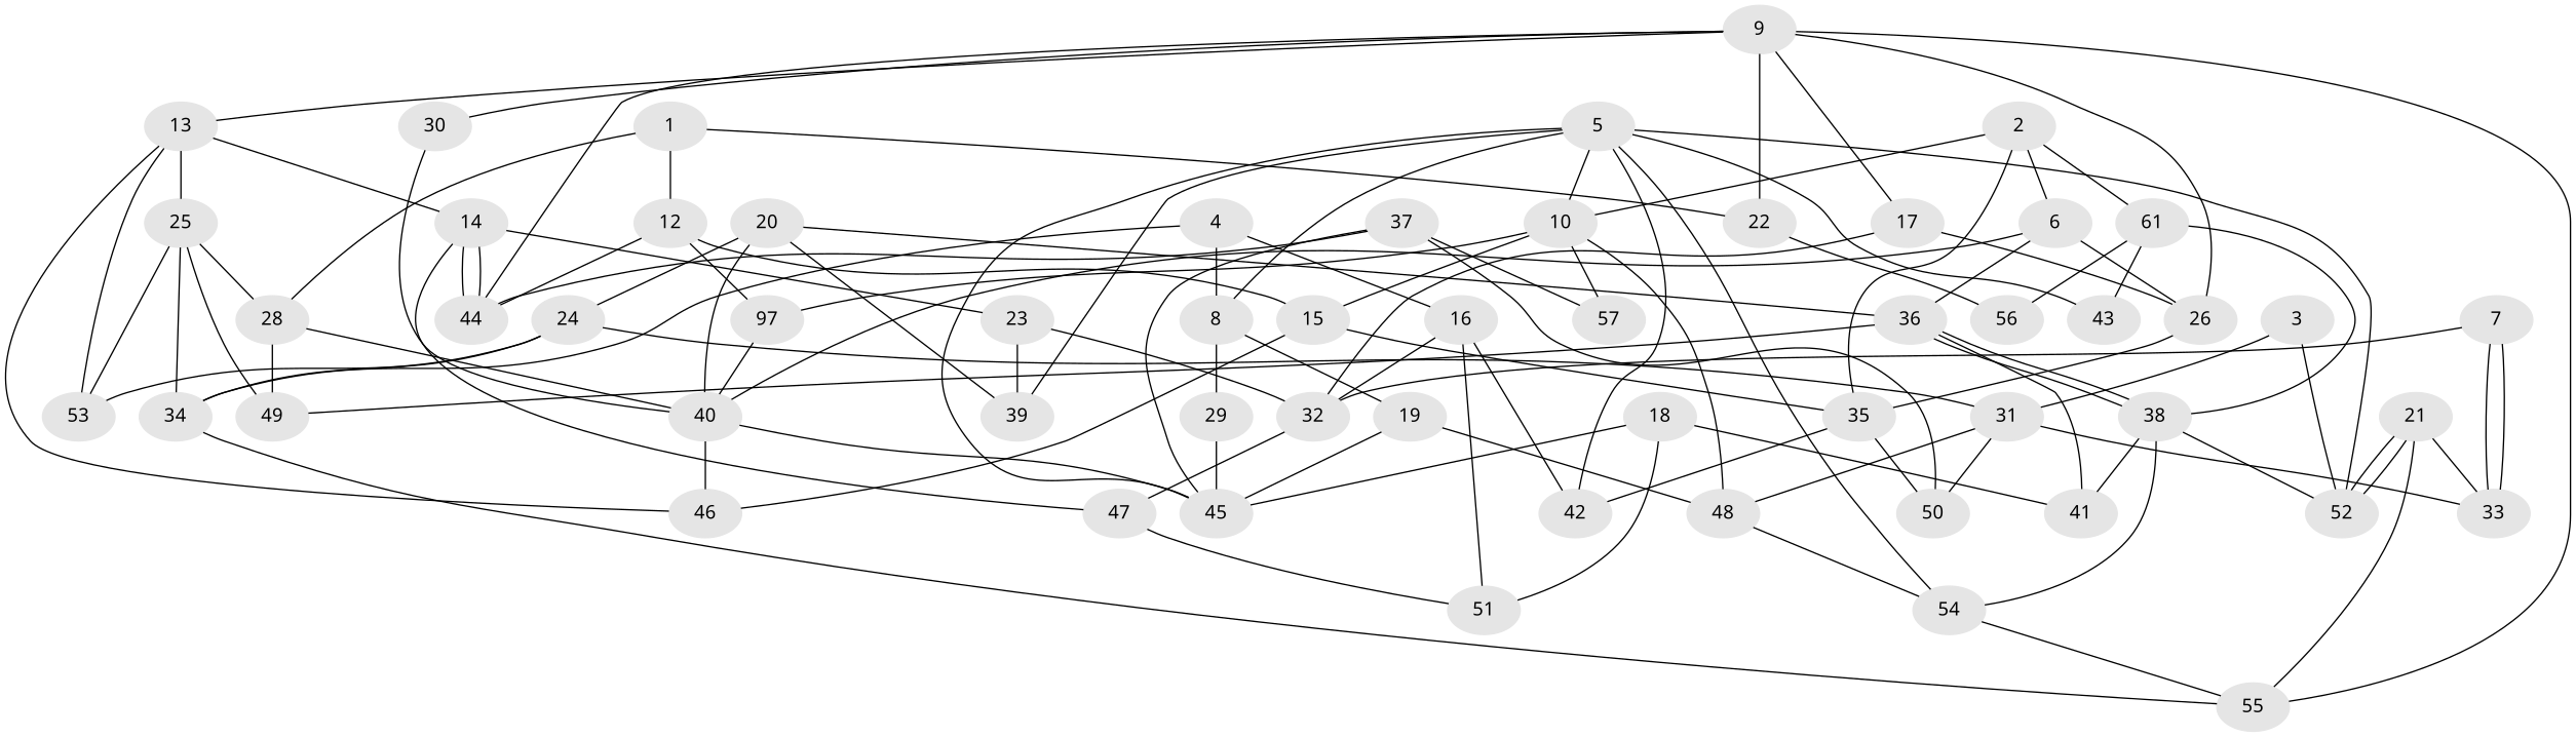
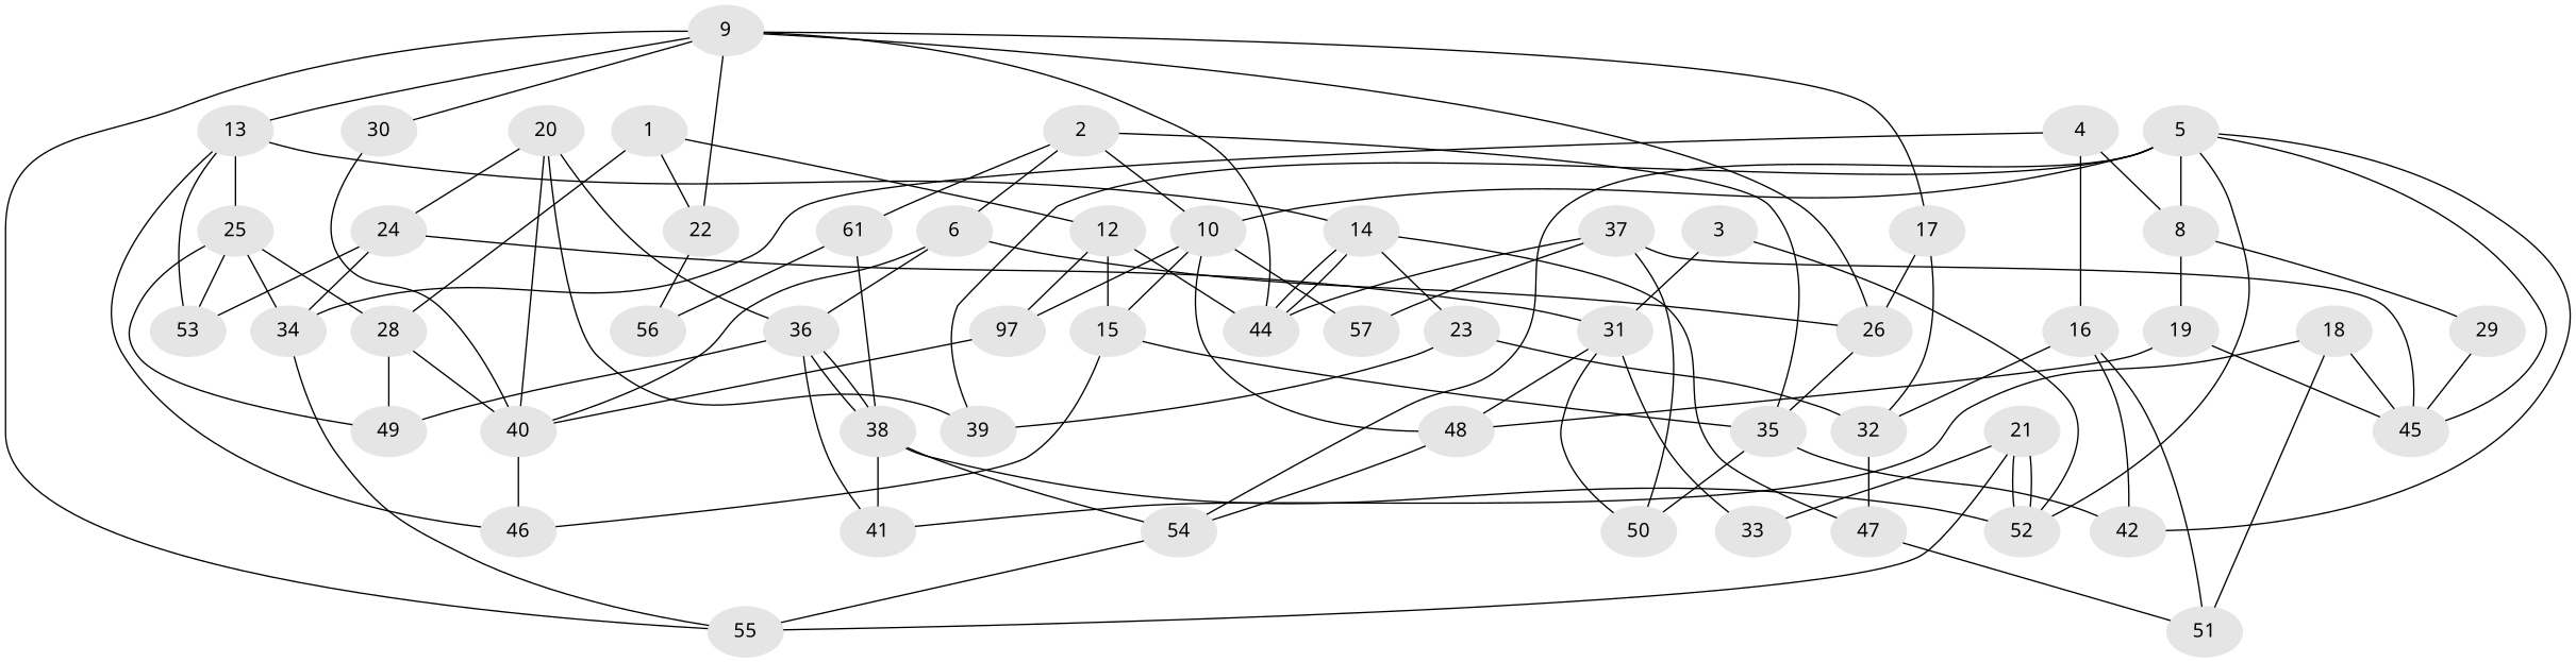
  graph {
    fontname="Noto Sans"
    node [color=gray90 fontname="Noto Sans" style=filled]
    edge [fontname="Noto Sans"]
    1
    12
    22
    28
    44
    15
    n7 [label=97]
    56
    40
    49
    2
    6
    10
    n14 [label=61]
    35
    26
    36
    48
    57
-   43
    38
    42
    50
    3
    31
    52
    33
    4
    8
    16
    34
    19
    29
    32
    51
    55
    5
    39
    45
    54
    41
    46
-   7
    47
    9
    13
    17
    30
    14
    25
    53
    23
    18
    20
    24
    21
    37
    1 -- 12
    1 -- 22
    1 -- 28
    12 -- 44
    12 -- 15
    12 -- n7
    22 -- 56
    28 -- 40
    28 -- 49
    15 -- 35
    15 -- 46
    n7 -- 40
-   40 -- 45
    40 -- 46
    2 -- 6
    2 -- 10
    2 -- n14
    2 -- 35
    6 -- 40
    6 -- 26
    6 -- 36
    10 -- 15
    10 -- n7
    10 -- 48
    10 -- 57
    n14 -- 56
-   n14 -- 43
    n14 -- 38
    35 -- 42
    35 -- 50
    26 -- 35
    36 -- 49
    36 -- 38
    36 -- 38
    36 -- 41
    48 -- 54
    38 -- 52
    38 -- 54
    38 -- 41
    3 -- 31
    3 -- 52
    31 -- 48
    31 -- 50
    31 -- 33
    4 -- 8
    4 -- 16
    4 -- 34
    8 -- 19
    8 -- 29
    16 -- 42
    16 -- 32
    16 -- 51
    34 -- 55
    19 -- 48
    19 -- 45
    29 -- 45
    32 -- 47
    5 -- 10
-   5 -- 43
    5 -- 42
    5 -- 52
    5 -- 8
    5 -- 39
    5 -- 45
    5 -- 54
    54 -- 55
-   7 -- 33
-   7 -- 33
-   7 -- 32
    47 -- 51
    9 -- 22
    9 -- 44
    9 -- 26
    9 -- 55
    9 -- 13
    9 -- 17
    9 -- 30
    13 -- 46
    13 -- 14
    13 -- 25
    13 -- 53
    17 -- 26
    17 -- 32
    30 -- 40
    14 -- 44
    14 -- 44
    14 -- 47
    14 -- 23
    25 -- 28
    25 -- 49
    25 -- 34
    25 -- 53
    23 -- 32
    23 -- 39
    18 -- 51
    18 -- 45
    18 -- 41
    20 -- 40
    20 -- 36
    20 -- 39
    20 -- 24
    24 -- 31
    24 -- 34
    24 -- 53
    21 -- 52
    21 -- 52
    21 -- 33
    21 -- 55
    37 -- 44
    37 -- 57
    37 -- 50
    37 -- 45
  }
